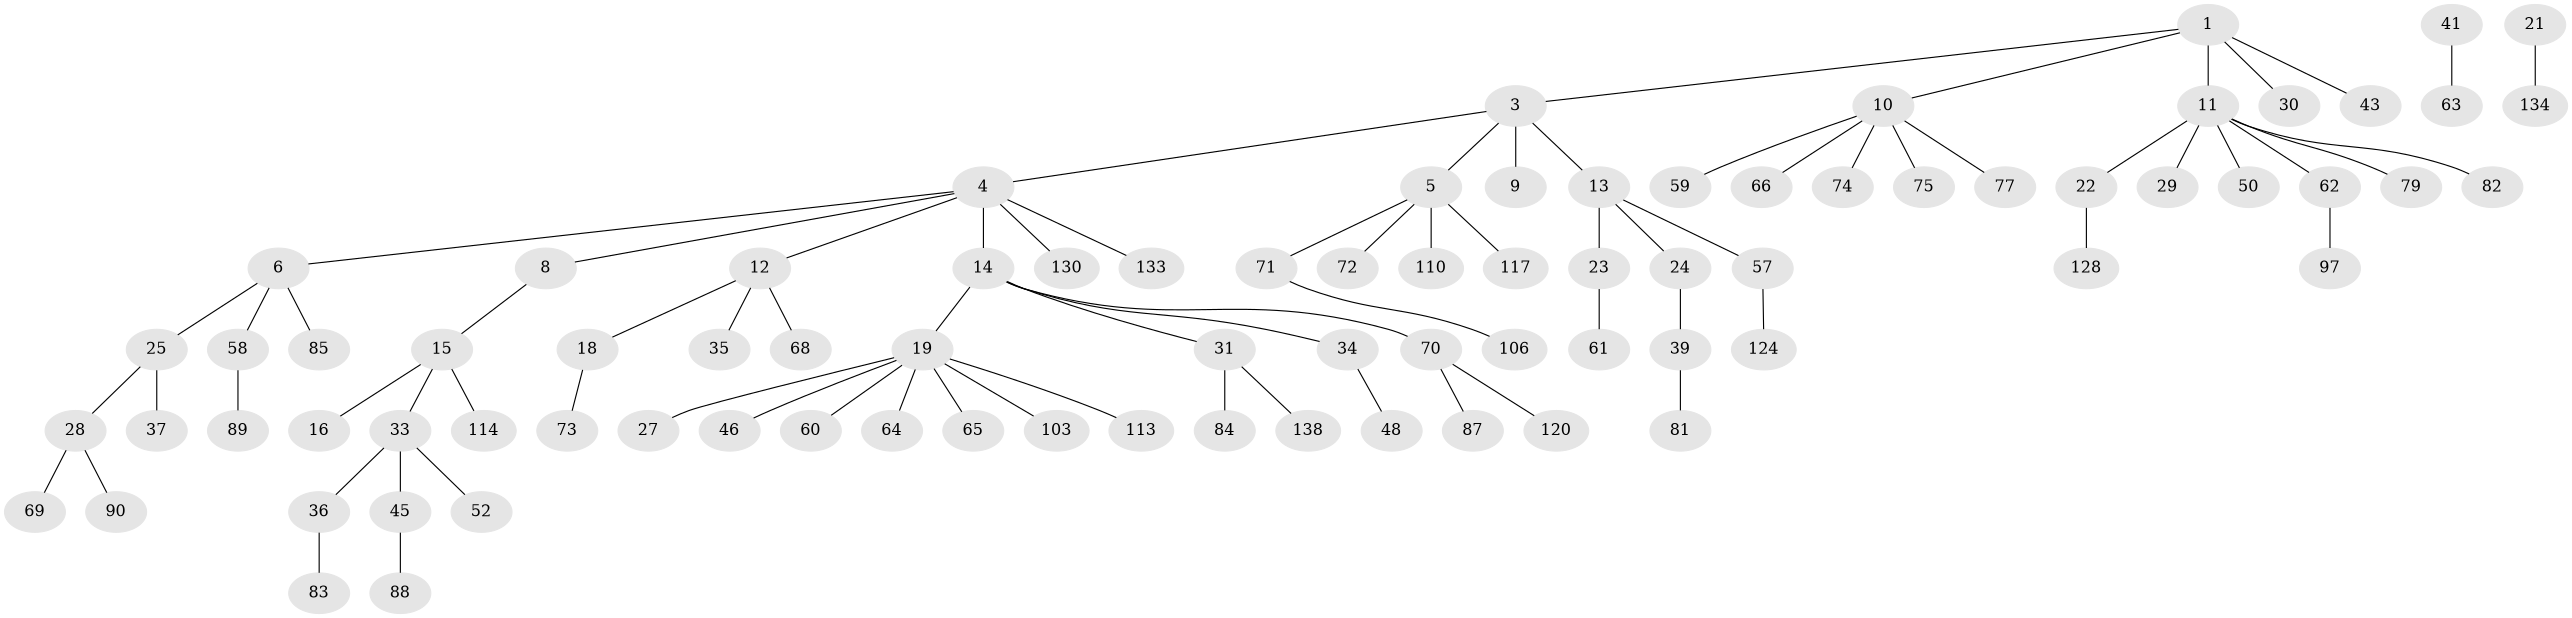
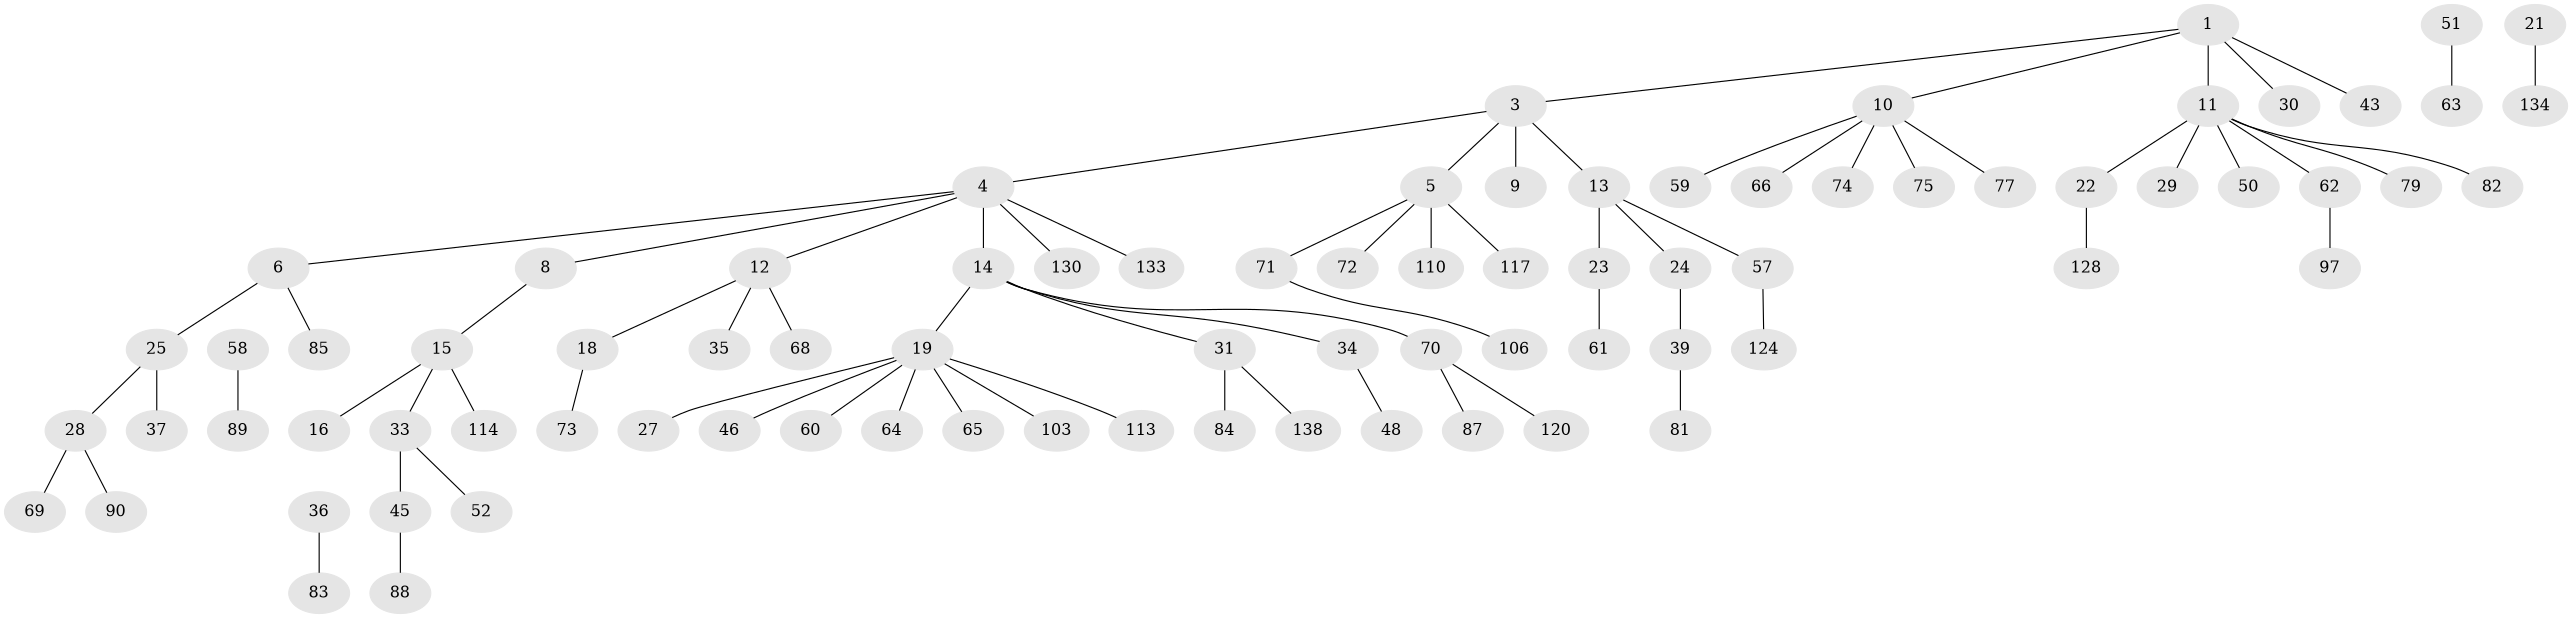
  graph {
    node [color=gray90 style=filled]
    1 [super="+2+7"]
    3
    10 [super="+44"]
    11
    30 [super="+67"]
    43
    4
    5 [super="+39"]
    9 [super="+78+55"]
    13
    59
    66
    74 [super="+111"]
    75
    77
    22
    29 [super="+91+100+109"]
    50
    62
    79 [super="+93"]
    82 [super="+99"]
    6 [super="+47"]
    8 [super="+96+56"]
    12
    14 [super="+17+42"]
    130
    133
    71
    72
    110 [super="+118"]
    117
    23 [super="+26+95"]
    24
    57
    25
    58
    85 [super="+102+135"]
    15 [super="+40"]
    18 [super="+38"]
    35
    68
    19 [super="+20+51"]
    31
    34
    70
    106
    28 [super="+80"]
    37
    89 [super="+127"]
    16
    33
    114
    128
    97
    73
    61
    n57 [label=39 super="+101"]
    124
    27
    46 [super="+94"]
    60 [super="+115+105"]
    64
    65 [super="+92"]
    103
    113
    84
    138
    48 [super="+123+125"]
    87
    120
    36 [super="+76"]
    45
    52
-   41 [super="+129+86"]
+   41 [super="+129+86" label=51]
    63 [super="+107"]
    21
    134
    81 [super="+98+119"]
    69 [super="+104"]
    90 [super="+121"]
    83
    88 [super="+136"]
    1 -- 3
    1 -- 10
    1 -- 11
    1 -- 30
    1 -- 43
    3 -- 4
    3 -- 5
    3 -- 9
    3 -- 13
    10 -- 59
    10 -- 66
    10 -- 74
    10 -- 75
    10 -- 77
    11 -- 22
    11 -- 29
    11 -- 50
    11 -- 62
    11 -- 79
    11 -- 82
    4 -- 6
    4 -- 8
    4 -- 12
    4 -- 14
    4 -- 130
    4 -- 133
    5 -- 71
    5 -- 72
    5 -- 110
    5 -- 117
    13 -- 23
    13 -- 24
    13 -- 57
    22 -- 128
    62 -- 97
    6 -- 25
-   6 -- 58
    6 -- 85
    8 -- 15
    12 -- 18
    12 -- 35
    12 -- 68
    14 -- 19
    14 -- 31
    14 -- 34
    14 -- 70
    71 -- 106
    23 -- 61
    24 -- n57
    57 -- 124
    25 -- 28
    25 -- 37
    58 -- 89
    15 -- 16
    15 -- 33
    15 -- 114
    18 -- 73
    19 -- 27
    19 -- 46
    19 -- 60
    19 -- 64
    19 -- 65
    19 -- 103
    19 -- 113
    31 -- 84
    31 -- 138
    34 -- 48
    70 -- 87
    70 -- 120
    28 -- 69
    28 -- 90
-   33 -- 36
    33 -- 45
    33 -- 52
    n57 -- 81
    36 -- 83
    45 -- 88
    41 -- 63
    21 -- 134
  }
